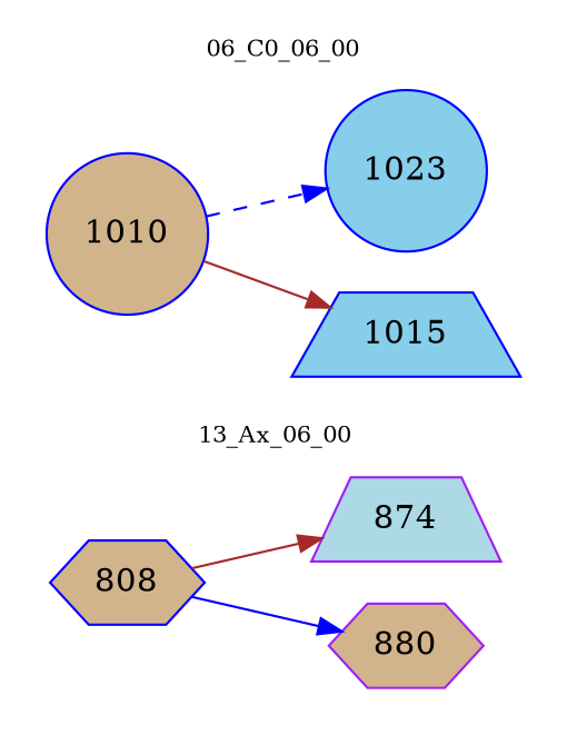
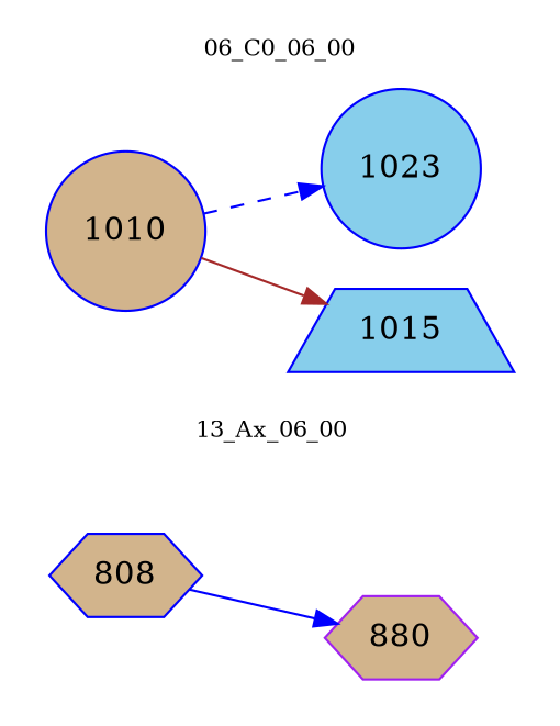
  digraph {
    rankdir=LR
    node [color=blue fillcolor=tan shape=hexagon style=filled]
    edge [color=blue style=solid]
    n1 [label=808]
    n2 [color=purple label=880]
-   n3 [color=purple fillcolor=lightblue label=874 shape=trapezium]
    n4 [label=1010 shape=circle]
    n5 [fillcolor=skyblue label=1015 shape=trapezium]
    n6 [fillcolor=skyblue label=1023 shape=circle]
    subgraph cluster_1 {
      color=white
      fontsize=10
      label="13_Ax_06_00"
      n1
      n2
-     n3
    }
    subgraph cluster_2 {
      color=white
      fontsize=10
      label="06_C0_06_00"
      n4
      n5
      n6
    }
    n1 -> n2
-   n1 -> n3 [color=brown]
    n4 -> n5 [color=brown]
    n4 -> n6 [style=dashed]
  }
